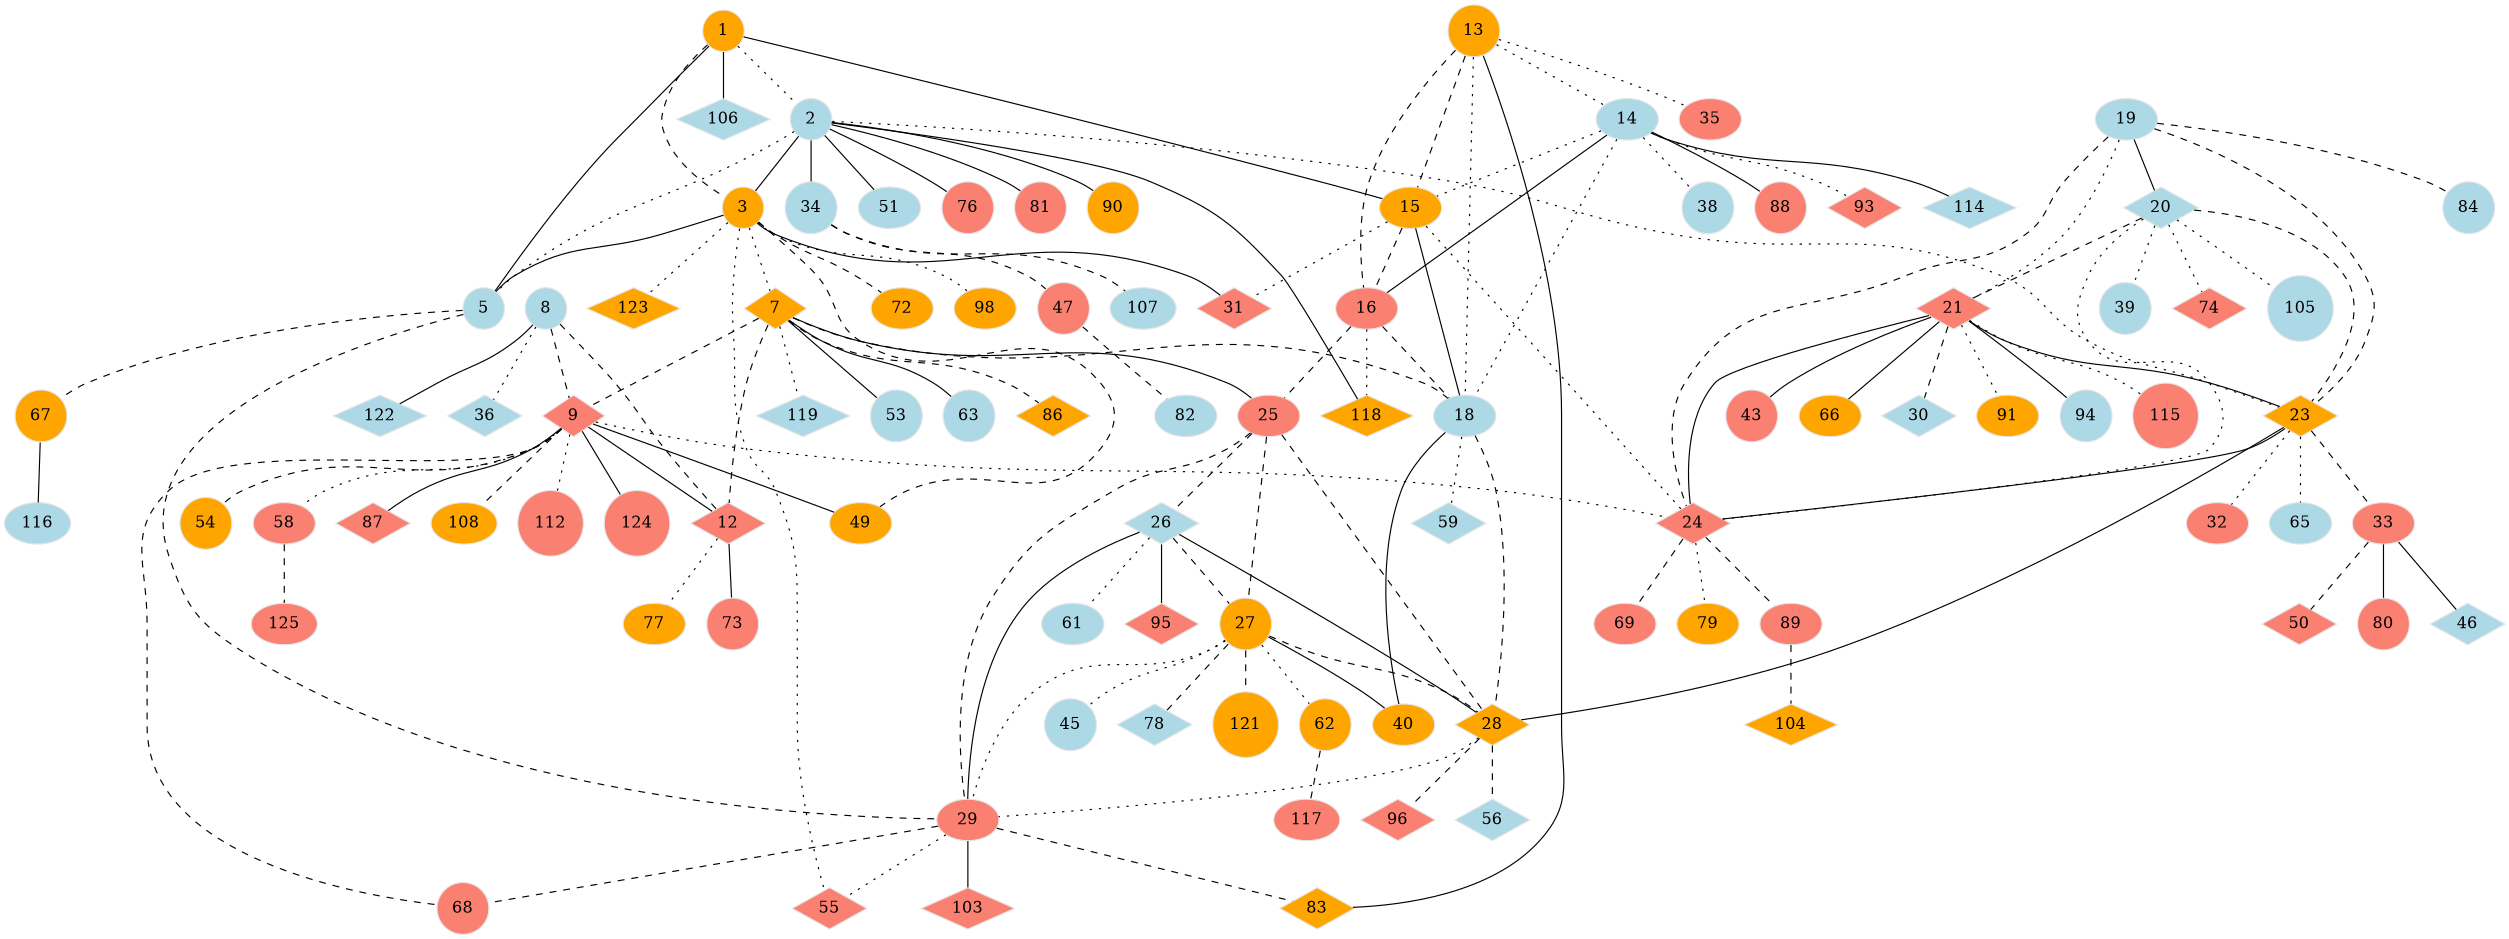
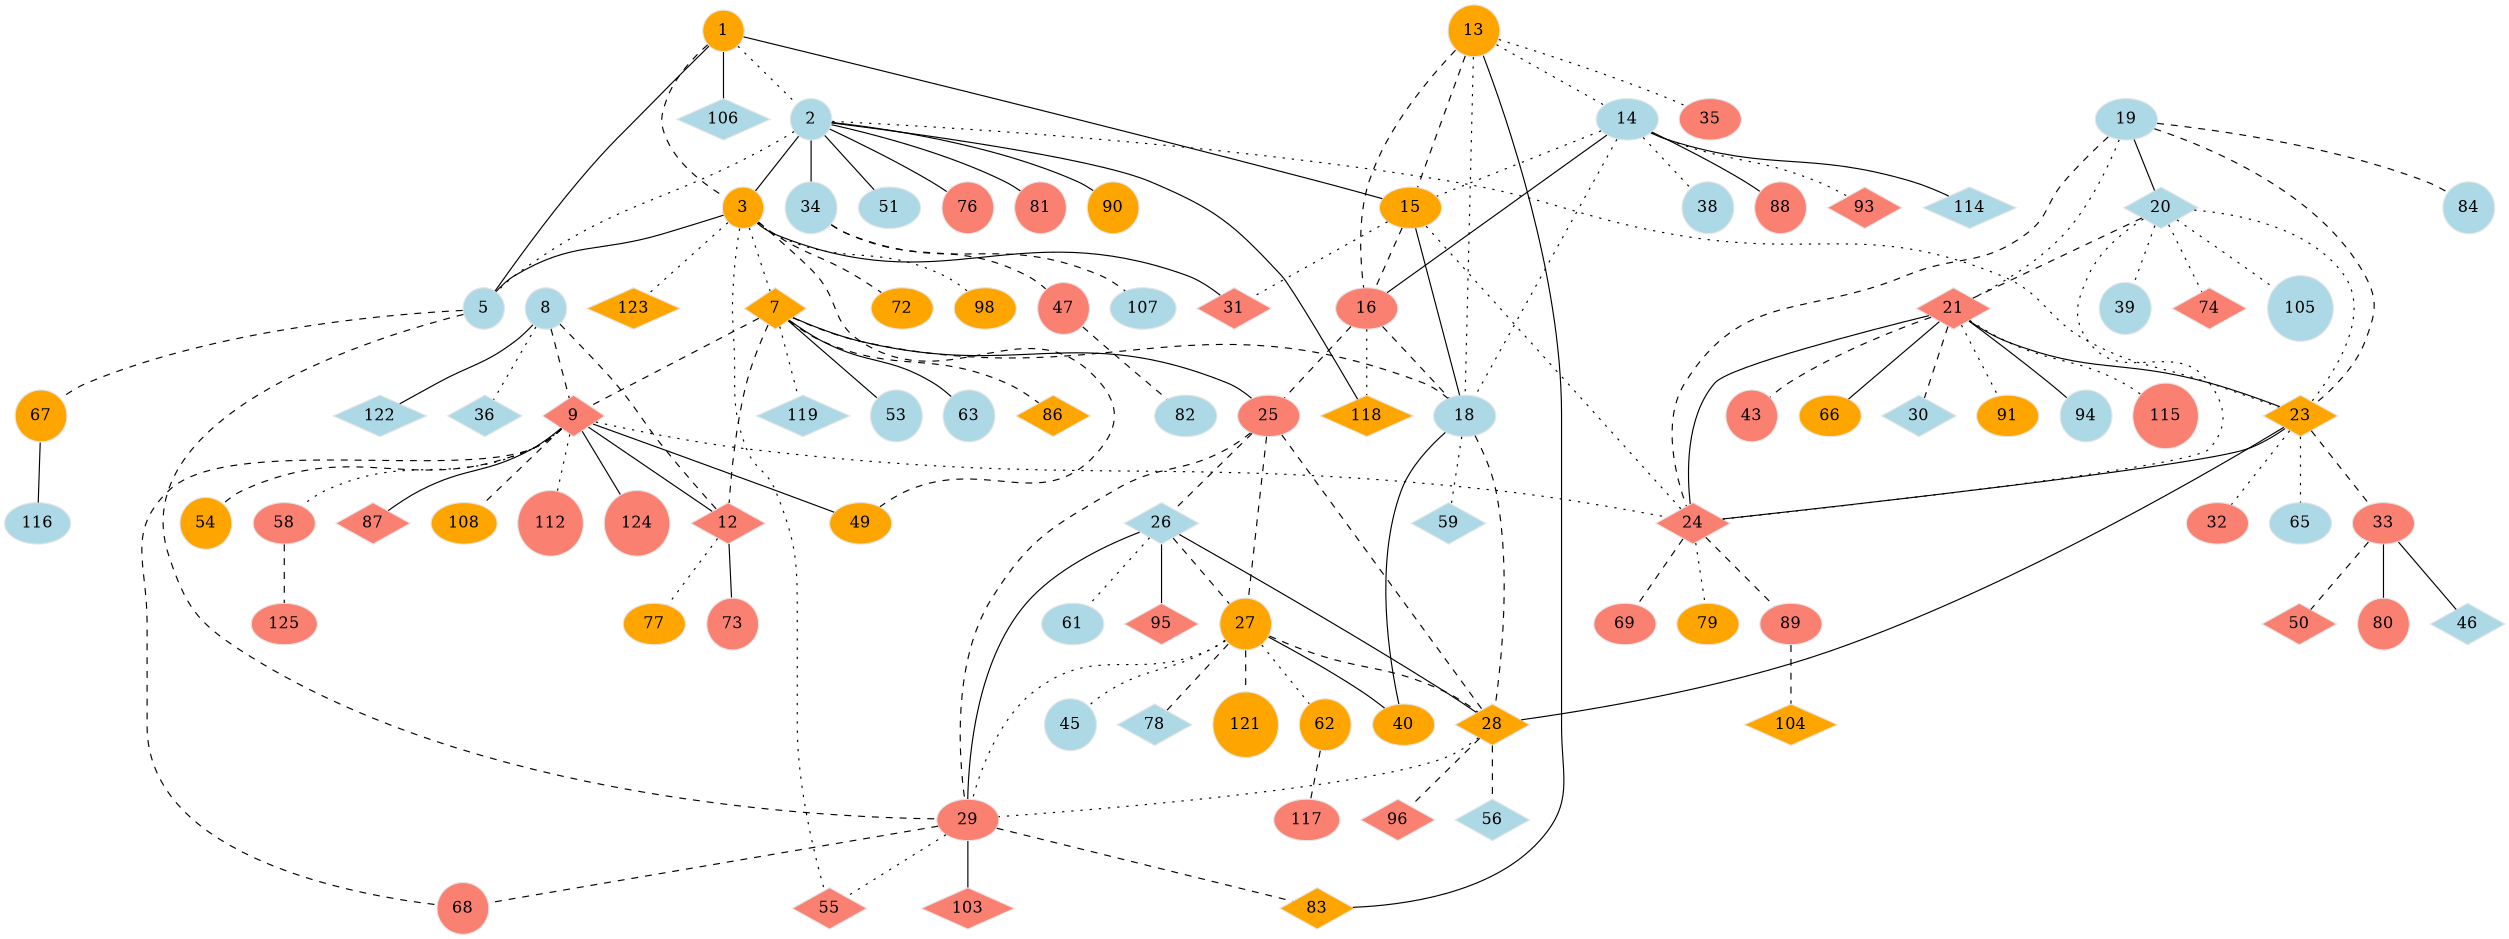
  graph {
    fontname="DejaVu Serif"
    node [color=gray90 fillcolor=salmon fontname="DejaVu Serif" shape=diamond style=filled]
    edge [fontname="DejaVu Serif" style=dashed]
    2 [fillcolor=lightblue shape=circle super="+4"]
    3 [fillcolor=orange shape=circle super="+102"]
    5 [fillcolor=lightblue shape=circle super="+6"]
    23 [fillcolor=orange super="+64"]
    34 [fillcolor=lightblue shape=circle]
    51 [fillcolor=lightblue shape=ellipse super="+99"]
    76 [shape=circle]
    81 [shape=circle]
    90 [fillcolor=orange shape=circle]
    118 [fillcolor=orange]
    1 [fillcolor=orange shape=circle]
    15 [fillcolor=orange shape=ellipse super="+41"]
    106 [fillcolor=lightblue]
    7 [fillcolor=orange super="+10"]
    31
    49 [fillcolor=orange shape=ellipse]
    55
    72 [fillcolor=orange shape=ellipse]
    98 [fillcolor=orange shape=ellipse]
    123 [fillcolor=orange]
    29 [shape=ellipse super="+30"]
    67 [fillcolor=orange shape=circle]
    18 [fillcolor=lightblue shape=ellipse super="+44"]
    24 [super="+113"]
    16 [shape=ellipse super="+37"]
    28 [fillcolor=orange super="+48"]
    32 [shape=ellipse super="+42"]
    33 [shape=ellipse super="+60"]
    65 [fillcolor=lightblue shape=ellipse]
    47 [shape=circle]
    107 [fillcolor=lightblue shape=ellipse]
    9 [super="+11"]
    12 [super="+100"]
    25 [shape=ellipse]
    53 [fillcolor=lightblue shape=circle]
    63 [fillcolor=lightblue shape=circle]
    86 [fillcolor=orange]
    119 [fillcolor=lightblue]
    68 [shape=circle]
    83 [fillcolor=orange]
    103
    116 [fillcolor=lightblue shape=ellipse]
    8 [fillcolor=lightblue shape=circle]
    36 [fillcolor=lightblue super="+57"]
    122 [fillcolor=lightblue]
    54 [fillcolor=orange shape=circle]
    58 [shape=ellipse]
    87
    108 [fillcolor=orange shape=ellipse]
    112 [shape=circle]
    124 [shape=circle]
    73 [shape=circle super="+101"]
    77 [fillcolor=orange shape=ellipse]
    40 [fillcolor=orange shape=ellipse]
    59 [fillcolor=lightblue]
    26 [fillcolor=lightblue super="+52"]
    27 [fillcolor=orange shape=circle super="+92"]
    69 [shape=ellipse]
    79 [fillcolor=orange shape=ellipse]
    89 [shape=ellipse]
    125 [shape=ellipse]
    13 [fillcolor=orange shape=circle super="+17"]
    14 [fillcolor=lightblue shape=ellipse super="+110"]
    35 [shape=ellipse]
    38 [fillcolor=lightblue shape=circle]
    88 [shape=circle]
    93
    114 [fillcolor=lightblue]
    56 [fillcolor=lightblue super="+71"]
    96
    20 [fillcolor=lightblue super="+85"]
    21 [super="+22"]
    39 [fillcolor=lightblue shape=circle super="+120"]
    74
    105 [fillcolor=lightblue shape=circle]
    19 [fillcolor=lightblue shape=ellipse]
    84 [fillcolor=lightblue shape=circle]
    43 [shape=circle super="+75"]
    66 [fillcolor=orange shape=ellipse super="+97"]
    n80 [fillcolor=lightblue label=30]
    91 [fillcolor=orange shape=ellipse]
    94 [fillcolor=lightblue shape=circle]
    115 [shape=circle]
    46 [fillcolor=lightblue]
    50
    80 [shape=circle super="+111"]
    104 [fillcolor=orange]
    61 [fillcolor=lightblue shape=ellipse]
    95
    45 [fillcolor=lightblue shape=circle]
    62 [fillcolor=orange shape=circle]
    78 [fillcolor=lightblue super="+109"]
    121 [fillcolor=orange shape=circle]
    117 [shape=ellipse]
    82 [fillcolor=lightblue shape=ellipse]
    2 -- 3 [style=solid weight=2]
    2 -- 5 [style=dotted weight=4]
    2 -- 23 [style=dotted]
    2 -- 34 [style=solid]
    2 -- 51 [style=solid]
    2 -- 76 [style=solid]
    2 -- 81 [style=solid]
    2 -- 90 [style=solid]
    2 -- 118 [style=solid]
    3 -- 5 [style=solid weight=2]
    3 -- 7 [style=dotted]
    3 -- 31 [style=solid]
    3 -- 49
    3 -- 55 [style=dotted]
    3 -- 72
    3 -- 98 [style=dotted]
    3 -- 123 [style=dotted]
    5 -- 29
    5 -- 67
    23 -- 24 [style=solid]
    23 -- 28 [style=solid weight=2]
    23 -- 32 [style=dotted]
    23 -- 33
    23 -- 65 [style=dotted]
    34 -- 47
    34 -- 107
    1 -- 2 [style=dotted weight=2]
    1 -- 3
    1 -- 5 [style=solid weight=2]
    1 -- 15 [style=solid]
    1 -- 106 [style=solid]
    15 -- 31 [style=dotted]
    15 -- 18 [style=solid]
    15 -- 24 [style=dotted]
    15 -- 16
    7 -- 18
    7 -- 9 [weight=4]
    7 -- 12 [weight=2]
    7 -- 25 [style=solid]
    7 -- 53 [style=solid]
    7 -- 63 [style=solid]
    7 -- 86
    7 -- 119 [style=dotted]
    29 -- 55 [style=dotted]
    29 -- 68
    29 -- 83
    29 -- 103 [style=solid]
    67 -- 116 [style=solid]
    18 -- 28
    18 -- 40 [style=solid]
    18 -- 59 [style=dotted]
    24 -- 69
    24 -- 79 [style=dotted]
    24 -- 89
    16 -- 118 [style=dotted]
    16 -- 18
    16 -- 25
    28 -- 29 [style=dotted weight=2]
    28 -- 56
    28 -- 96
    33 -- 46 [style=solid]
    33 -- 50
    33 -- 80 [style=solid]
    47 -- 82
    9 -- 49 [style=solid]
    9 -- 24 [style=dotted]
    9 -- 12 [style=solid weight=2]
    9 -- 68
    9 -- 54
    9 -- 58 [style=dotted]
    9 -- 87 [style=solid]
    9 -- 108
    9 -- 112 [style=dotted]
    9 -- 124 [style=solid]
    12 -- 73 [style=solid]
    12 -- 77 [style=dotted]
    25 -- 29 [weight=2]
    25 -- 28
    25 -- 26
    25 -- 27
    8 -- 9 [weight=2]
    8 -- 12
    8 -- 36 [style=dotted]
    8 -- 122 [style=solid]
    58 -- 125
    26 -- 29 [style=solid weight=2]
    26 -- 28 [style=solid]
    26 -- 27
    26 -- 61 [style=dotted]
    26 -- 95 [style=solid]
    27 -- 29 [style=dotted weight=2]
    27 -- 28
    27 -- 40 [style=solid]
    27 -- 45 [style=dotted]
    27 -- 62 [style=dotted]
    27 -- 78
    27 -- 121
    89 -- 104
    13 -- 15 [weight=2]
    13 -- 18 [style=dotted weight=2]
    13 -- 16 [weight=2]
    13 -- 83 [style=solid]
    13 -- 14 [style=dotted weight=2]
    13 -- 35 [style=dotted]
    14 -- 15 [style=dotted]
    14 -- 18 [style=dotted]
    14 -- 16 [style=solid]
    14 -- 38 [style=dotted]
    14 -- 88 [style=solid]
    14 -- 93 [style=dotted]
    14 -- 114 [style=solid]
-   20 -- 23
+   20 -- 23 [style=dotted]
    20 -- 24 [style=dotted]
    20 -- 21 [weight=2]
    20 -- 39 [style=dotted]
    20 -- 74 [style=dotted]
    20 -- 105 [style=dotted]
    21 -- 23 [style=solid weight=2]
    21 -- 24 [style=solid weight=2]
-   21 -- 43 [style=solid]
+   21 -- 43
    21 -- 66 [style=solid]
    21 -- n80
    21 -- 91 [style=dotted]
    21 -- 94 [style=solid]
    21 -- 115 [style=dotted]
    19 -- 23
    19 -- 24
    19 -- 20 [style=solid]
    19 -- 21 [style=dotted weight=2]
    19 -- 84
    62 -- 117
  }
